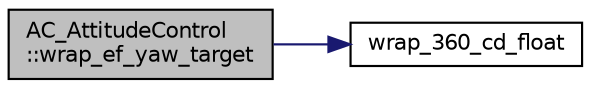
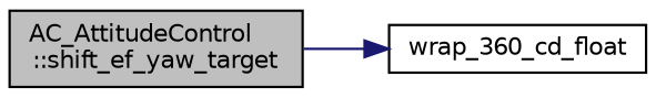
  digraph {
    rankdir=LR
    node [color=black fontname=Helvetica fontsize=10 shape=record style=filled]
-   n1 [fillcolor=grey75 fontcolor=black height=0.2 label="AC_AttitudeControl\l::wrap_ef_yaw_target" width=0.4]
+   n1 [fillcolor=grey75 fontcolor=black height=0.2 label="AC_AttitudeControl\l::shift_ef_yaw_target" width=0.4]
    n2 [fillcolor=white height=0.2 label=wrap_360_cd_float width=0.4]
    n1 -> n2 [color=midnightblue fontname=Helvetica fontsize=10 labelfontname=Helvetica labelfontsize=10 style=solid]
  }
